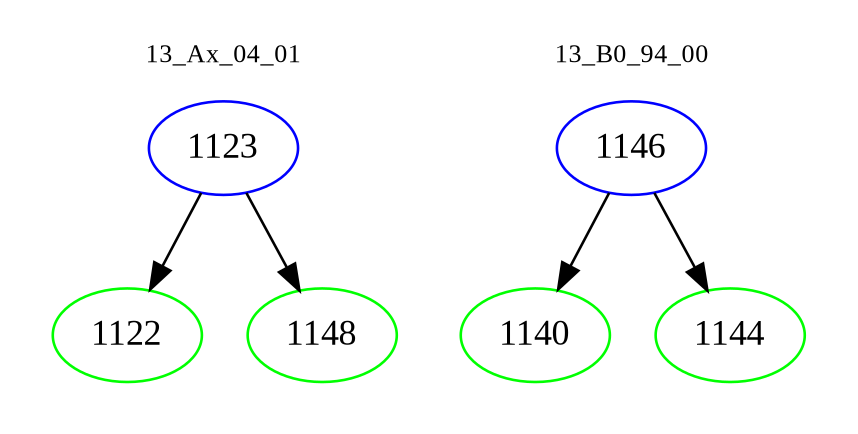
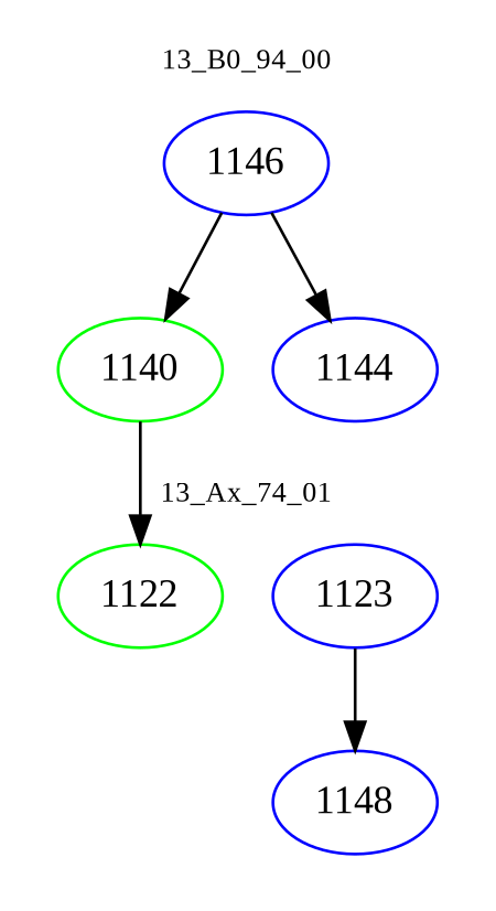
  digraph {
    fontname="Liberation Serif"
    node [color=blue fontname="Liberation Serif"]
    edge [color=black fontname="Liberation Serif"]
    n1 [label=1123]
    n2 [color=green label=1122]
-   n3 [color=green label=1148]
+   n3 [label=1148]
    n4 [label=1146]
    n5 [color=green label=1140]
-   n6 [color=green label=1144]
+   n6 [label=1144]
    subgraph cluster_1 {
      color=white
      fontsize=10
-     label="13_Ax_04_01"
+     label="13_Ax_74_01"
      n1
      n2
      n3
    }
    subgraph cluster_2 {
      color=white
      fontsize=10
      label="13_B0_94_00"
      n4
      n5
      n6
    }
-   n1 -> n2
+   n5 -> n2
    n1 -> n3
    n4 -> n5
    n4 -> n6
  }
